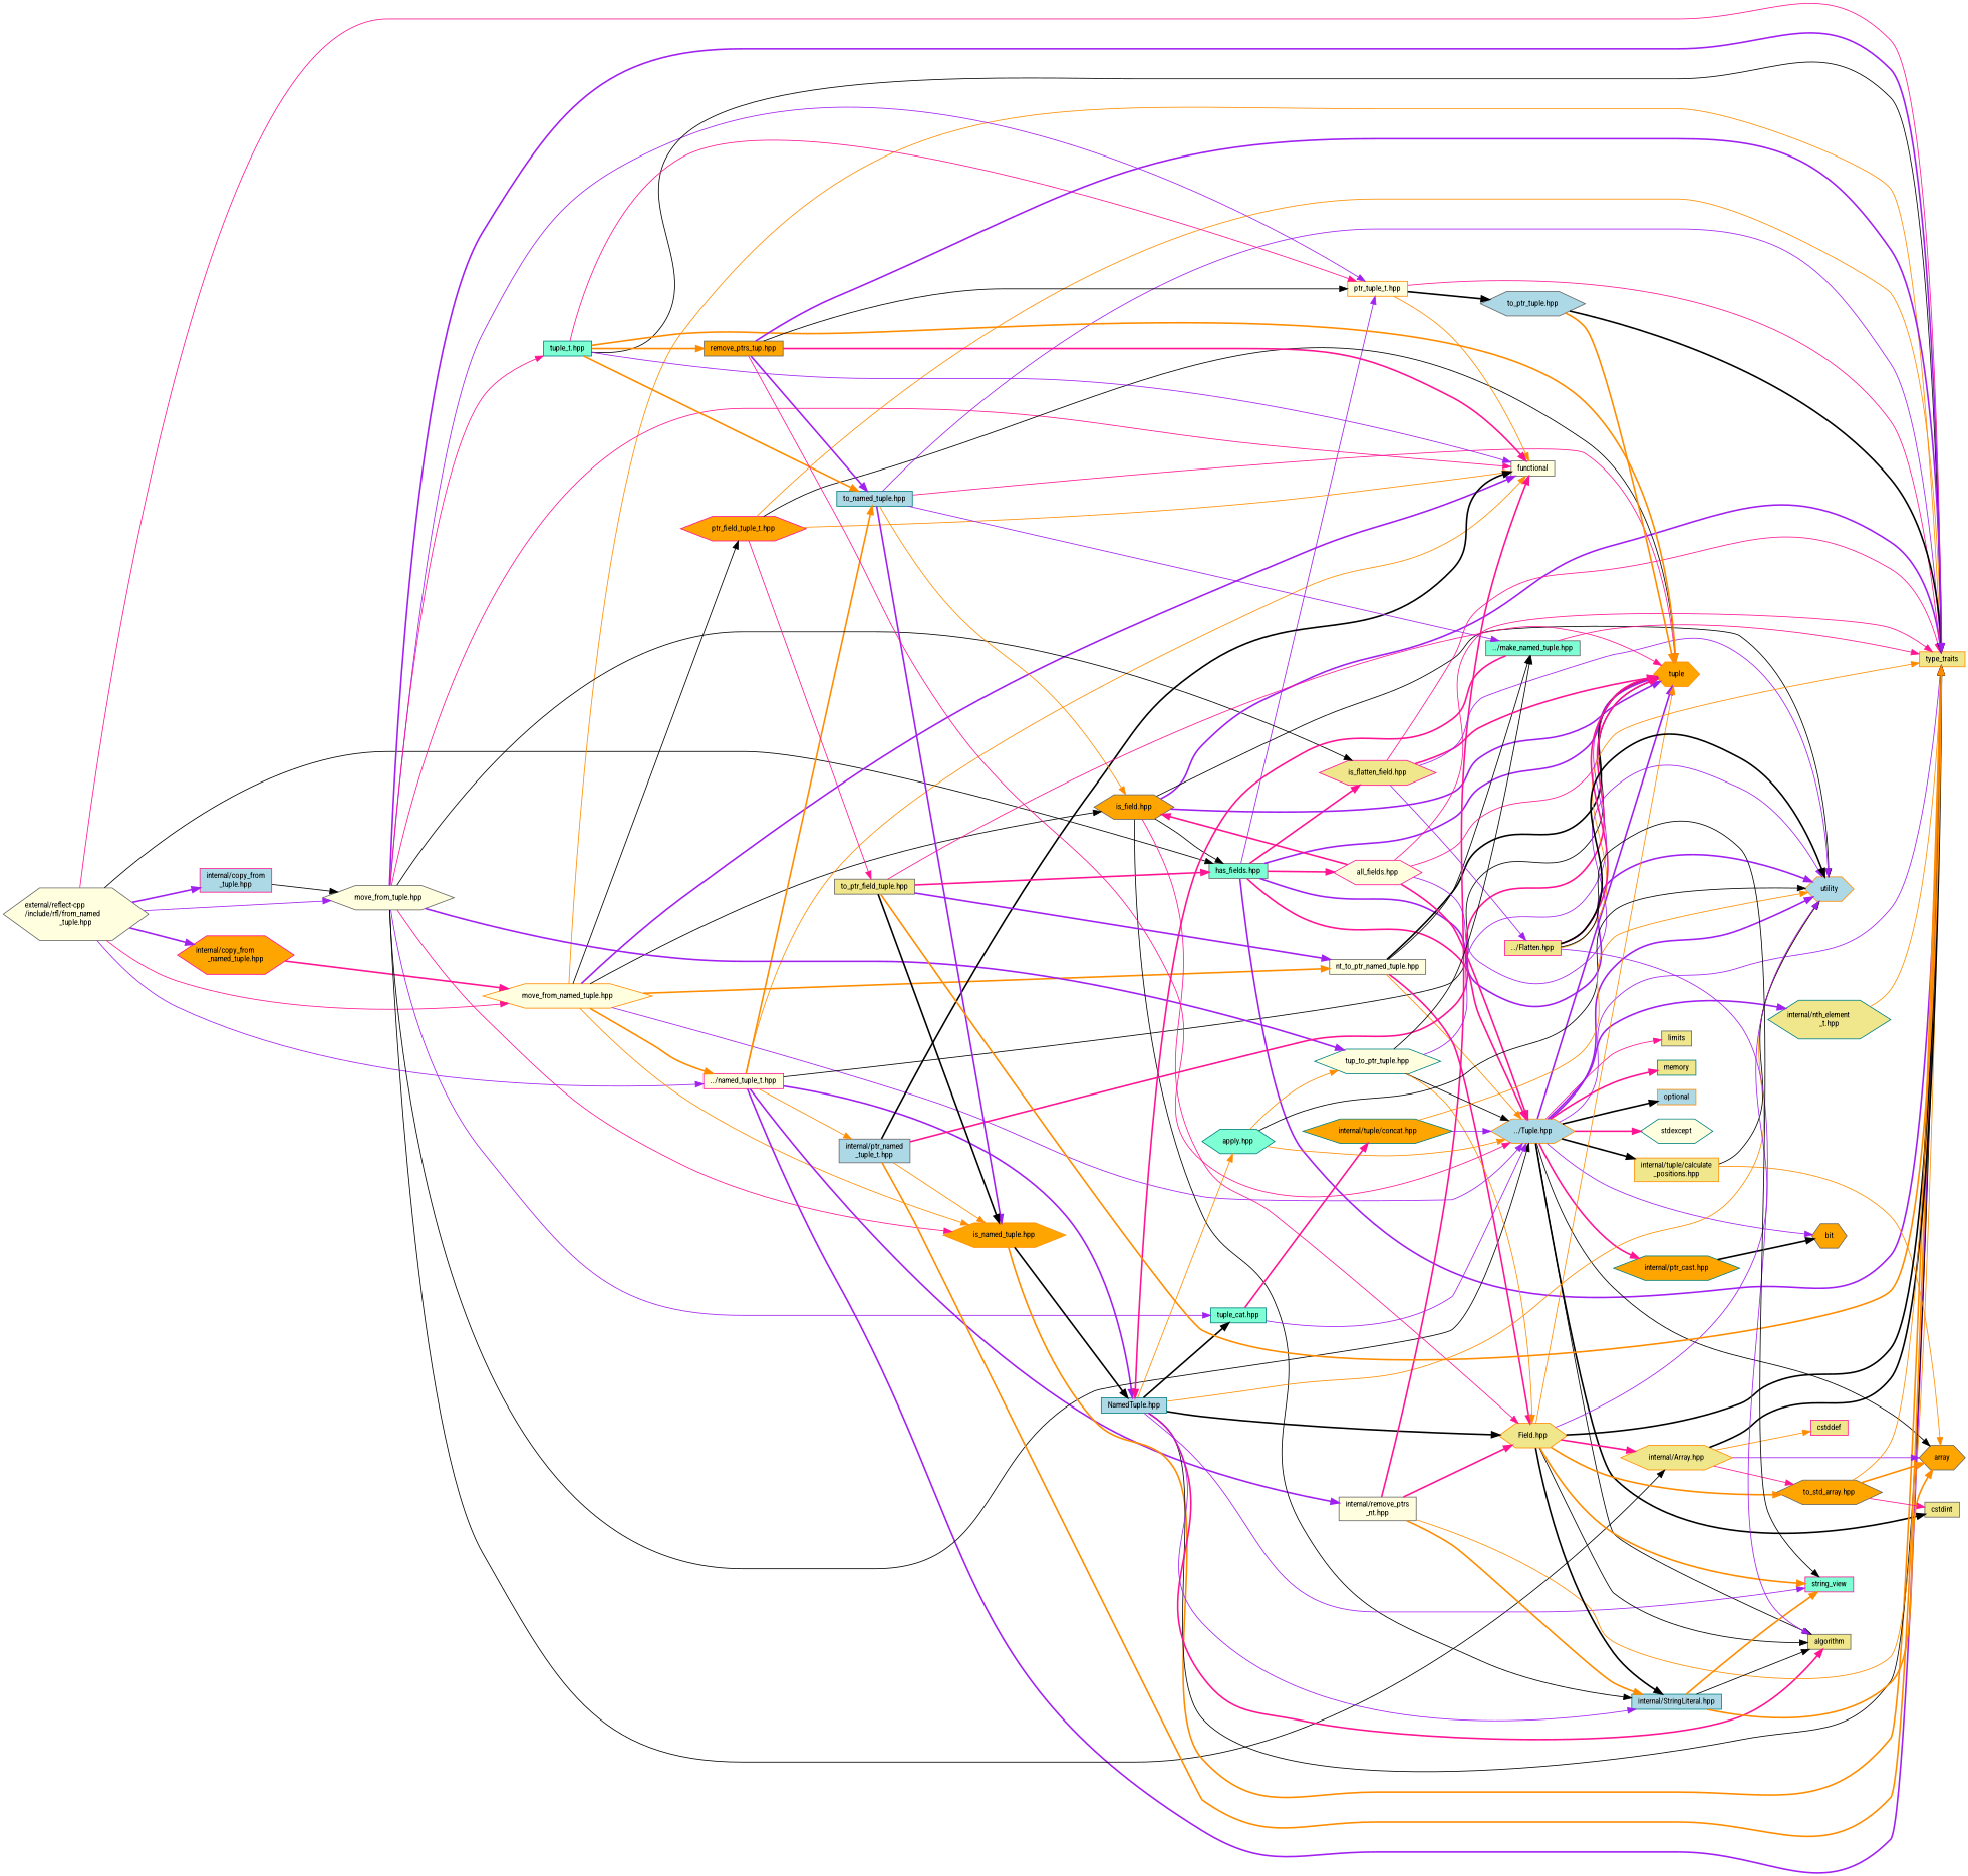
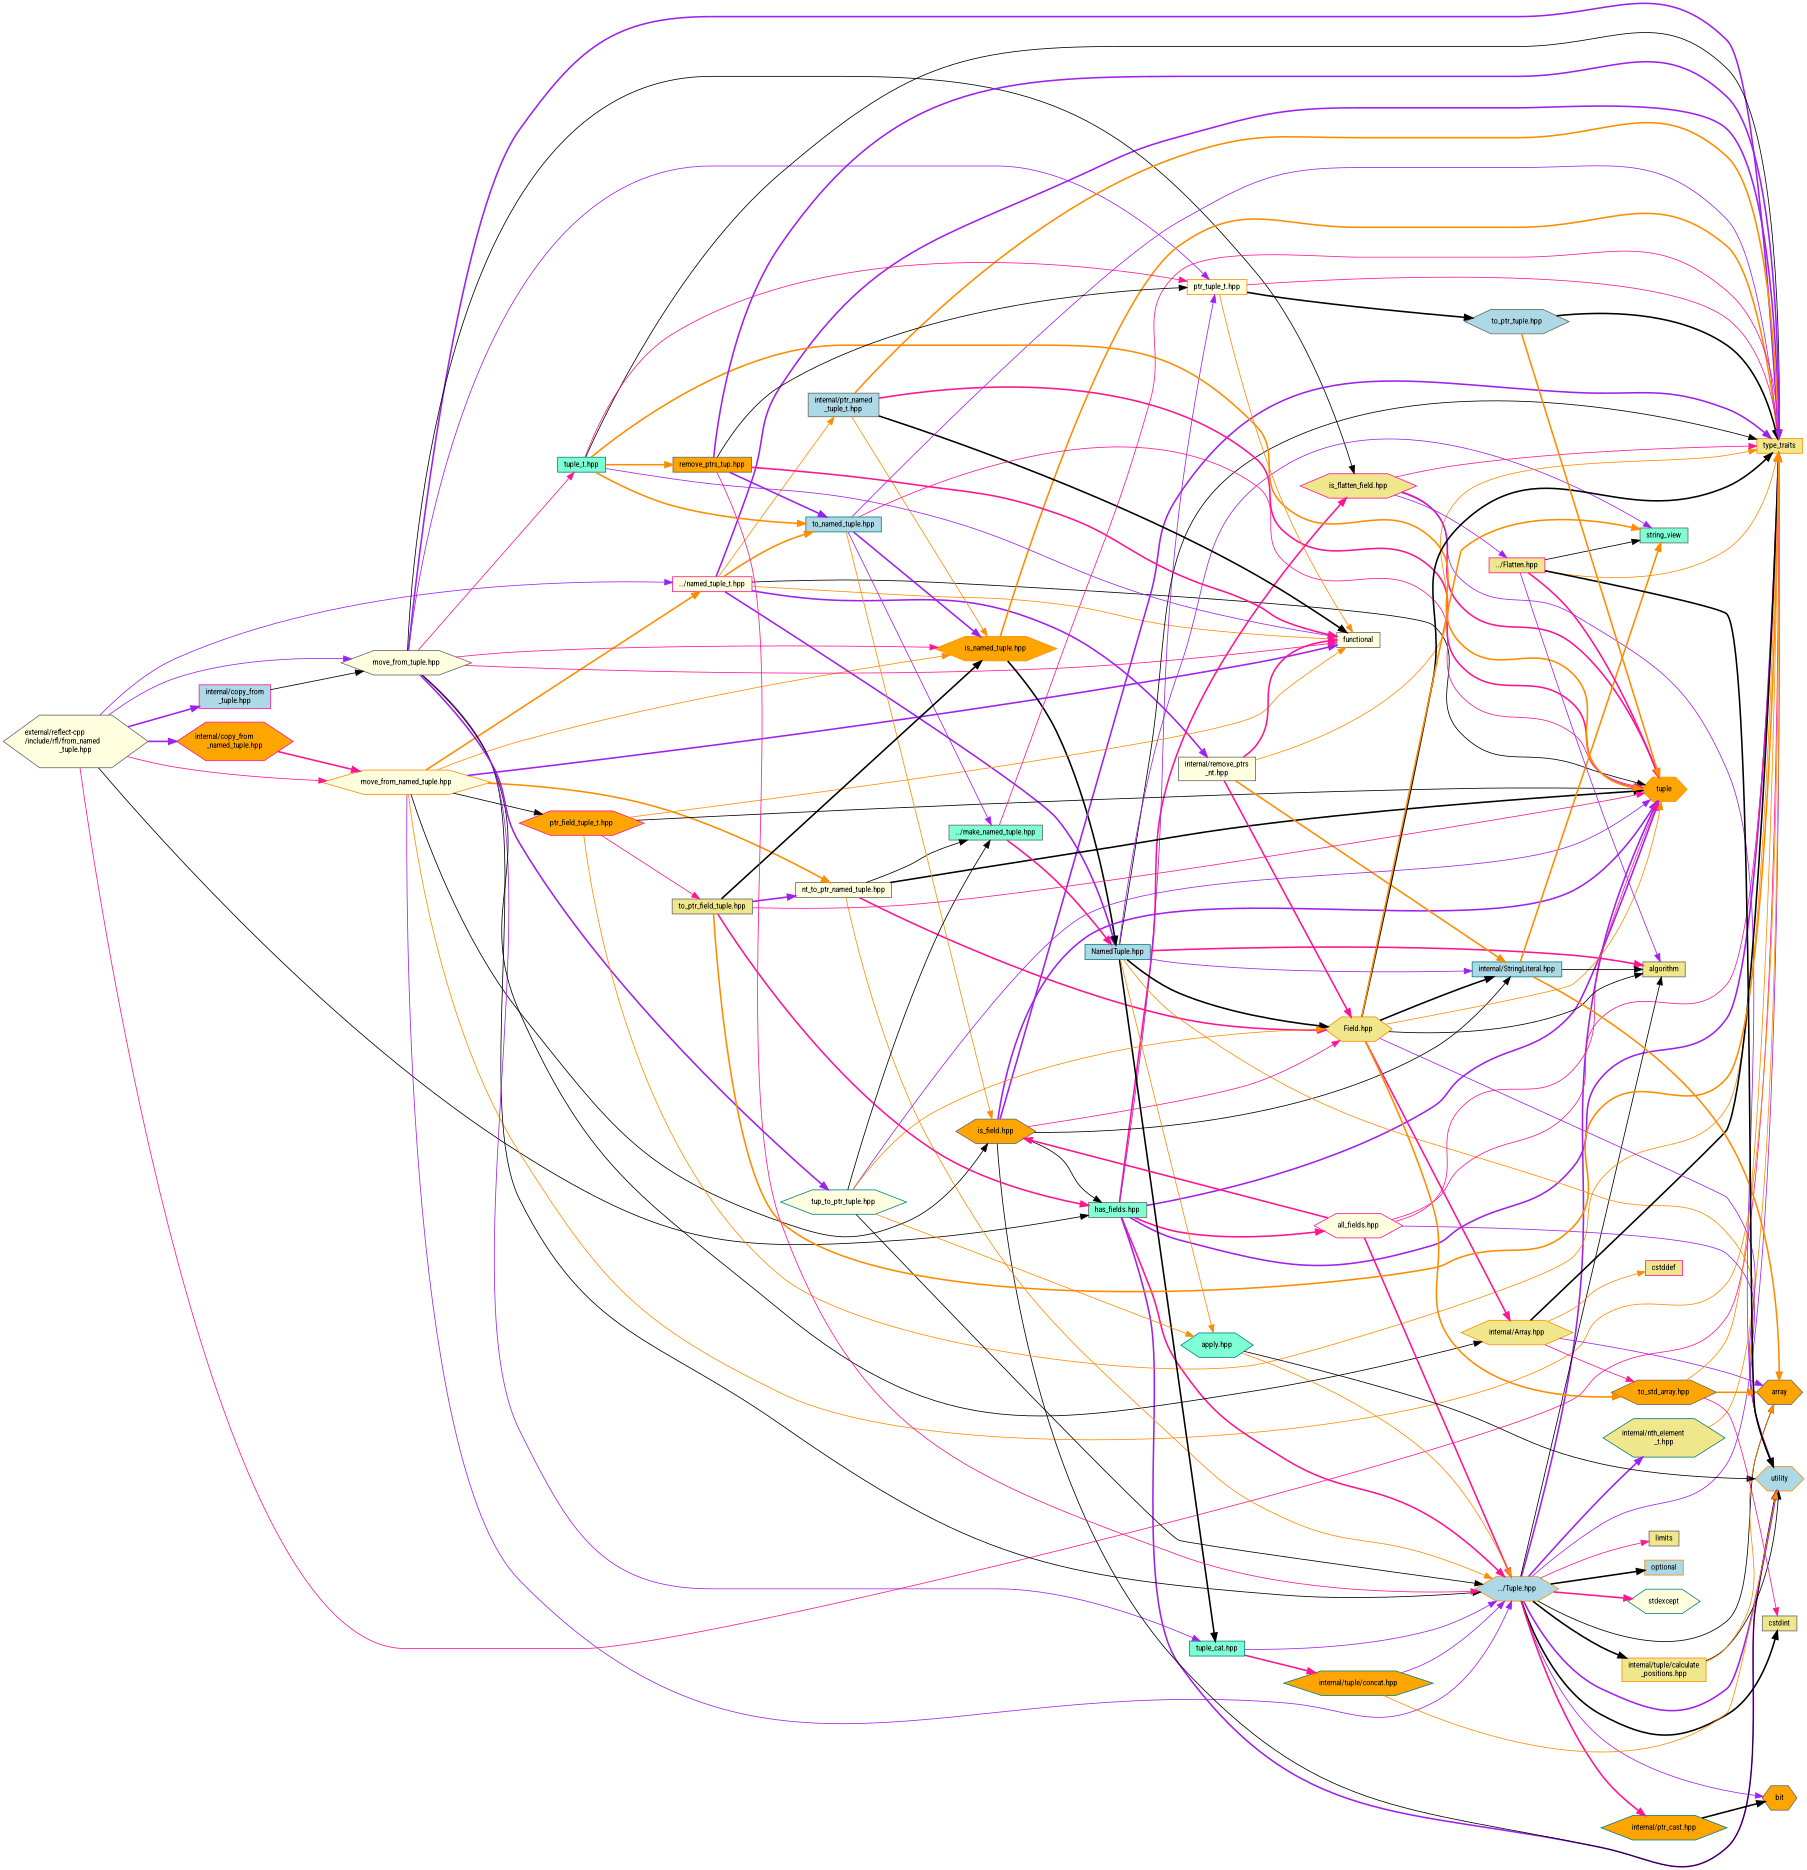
  digraph {
    fontname="Roboto Condensed"
    rankdir=LR
    node [color=gray40 fillcolor=khaki fontname="Roboto Condensed" fontsize=10 shape=box style=filled]
    edge [color=purple fontname="Roboto Condensed" fontsize=10 labelfontname=Helvetica labelfontsize=10 style=solid]
    n1 [fillcolor=lightyellow fontcolor=black height=0.2 label="external/reflect-cpp\l/include/rfl/from_named\l_tuple.hpp" shape=hexagon width=0.4]
    n2 [color=darkorange height=0.2 label=type_traits width=0.4]
    n3 [color=deeppink fillcolor=orange height=0.2 label="internal/copy_from\l_named_tuple.hpp" shape=hexagon width=0.4]
    n4 [color=darkorange fillcolor=lightyellow height=0.2 label="move_from_named_tuple.hpp" shape=hexagon width=0.4]
    n5 [color=deeppink fillcolor=lightyellow height=0.2 label="../named_tuple_t.hpp" width=0.4]
    n6 [fillcolor=aquamarine height=0.2 label="has_fields.hpp" width=0.4]
    n7 [color=deeppink fillcolor=lightblue height=0.2 label="internal/copy_from\l_tuple.hpp" width=0.4]
    n8 [fillcolor=lightyellow height=0.2 label="move_from_tuple.hpp" shape=hexagon width=0.4]
    n9 [fillcolor=lightyellow height=0.2 label=functional width=0.4]
    n10 [color=darkorange fillcolor=lightblue height=0.2 label="../Tuple.hpp" shape=hexagon width=0.4]
    n11 [color=darkorange fillcolor=orange height=0.2 label="is_named_tuple.hpp" shape=hexagon width=0.4]
    n12 [fillcolor=orange height=0.2 label="is_field.hpp" shape=hexagon width=0.4]
    n13 [fillcolor=lightyellow height=0.2 label="nt_to_ptr_named_tuple.hpp" width=0.4]
    n14 [color=deeppink fillcolor=orange height=0.2 label="ptr_field_tuple_t.hpp" shape=hexagon width=0.4]
    n15 [color=darkorange fillcolor=orange height=0.2 label=tuple shape=hexagon width=0.4]
    n16 [color=teal fillcolor=lightblue height=0.2 label="NamedTuple.hpp" width=0.4]
    n17 [fillcolor=lightblue height=0.2 label="internal/ptr_named\l_tuple_t.hpp" width=0.4]
    n18 [fillcolor=lightyellow height=0.2 label="internal/remove_ptrs\l_nt.hpp" width=0.4]
    n19 [color=teal fillcolor=lightblue height=0.2 label="to_named_tuple.hpp" width=0.4]
    n20 [color=darkorange fillcolor=lightblue height=0.2 label=utility shape=hexagon width=0.4]
    n21 [color=deeppink fillcolor=lightyellow height=0.2 label="all_fields.hpp" shape=hexagon width=0.4]
    n22 [color=deeppink height=0.2 label="is_flatten_field.hpp" shape=hexagon width=0.4]
    n23 [color=darkorange fillcolor=lightyellow height=0.2 label="ptr_tuple_t.hpp" width=0.4]
    n24 [color=teal fillcolor=aquamarine height=0.2 label="tuple_cat.hpp" width=0.4]
    n25 [color=darkorange height=0.2 label="internal/Array.hpp" shape=hexagon width=0.4]
    n26 [color=teal fillcolor=lightyellow height=0.2 label="tup_to_ptr_tuple.hpp" shape=hexagon width=0.4]
    n27 [color=teal fillcolor=aquamarine height=0.2 label="tuple_t.hpp" width=0.4]
    n28 [height=0.2 label=algorithm width=0.4]
    n29 [fillcolor=orange height=0.2 label=array shape=hexagon width=0.4]
    n30 [fillcolor=orange height=0.2 label=bit shape=hexagon width=0.4]
    n31 [height=0.2 label=cstdint width=0.4]
    n32 [height=0.2 label=limits width=0.4]
-   n33 [color=teal height=0.2 label=memory width=0.4]
    n34 [color=darkorange fillcolor=lightblue height=0.2 label=optional width=0.4]
    n35 [color=teal fillcolor=lightyellow height=0.2 label=stdexcept shape=hexagon width=0.4]
    n36 [color=teal height=0.2 label="internal/nth_element\l_t.hpp" shape=hexagon width=0.4]
    n37 [color=teal fillcolor=orange height=0.2 label="internal/ptr_cast.hpp" shape=hexagon width=0.4]
    n38 [color=darkorange height=0.2 label="internal/tuple/calculate\l_positions.hpp" width=0.4]
    n39 [color=darkorange height=0.2 label="Field.hpp" shape=hexagon width=0.4]
    n40 [color=teal fillcolor=lightblue height=0.2 label="internal/StringLiteral.hpp" width=0.4]
    n41 [fillcolor=aquamarine height=0.2 label="../make_named_tuple.hpp" width=0.4]
    n42 [height=0.2 label="to_ptr_field_tuple.hpp" width=0.4]
-   n43 [color=deeppink fillcolor=aquamarine height=0.2 label=string_view width=0.4]
+   n43 [fillcolor=aquamarine height=0.2 label=string_view width=0.4]
    n44 [color=teal fillcolor=aquamarine height=0.2 label="apply.hpp" shape=hexagon width=0.4]
    n45 [fillcolor=orange height=0.2 label="to_std_array.hpp" shape=hexagon width=0.4]
    n46 [color=teal fillcolor=orange height=0.2 label="internal/tuple/concat.hpp" shape=hexagon width=0.4]
    n47 [color=deeppink height=0.2 label=cstddef width=0.4]
    n48 [color=deeppink height=0.2 label="../Flatten.hpp" width=0.4]
    n49 [fillcolor=lightblue height=0.2 label="to_ptr_tuple.hpp" shape=hexagon width=0.4]
    n50 [fillcolor=orange height=0.2 label="remove_ptrs_tup.hpp" width=0.4]
    n1 -> n2 [color=deeppink]
    n1 -> n3 [style=bold]
    n1 -> n4 [color=deeppink]
    n1 -> n5
    n1 -> n6 [color=black]
    n1 -> n7 [style=bold]
    n1 -> n8
    n3 -> n4 [color=deeppink style=bold]
    n4 -> n2 [color=darkorange]
    n4 -> n5 [color=darkorange style=bold]
    n4 -> n9 [style=bold]
    n4 -> n10
    n4 -> n11 [color=darkorange]
    n4 -> n12 [color=black]
    n4 -> n13 [color=darkorange style=bold]
    n4 -> n14 [color=black]
    n5 -> n2 [style=bold]
    n5 -> n9 [color=darkorange]
    n5 -> n15 [color=black]
    n5 -> n16 [style=bold]
    n5 -> n17 [color=darkorange]
    n5 -> n18 [style=bold]
    n5 -> n19 [color=darkorange style=bold]
    n6 -> n2 [style=bold]
    n6 -> n10 [color=deeppink style=bold]
    n6 -> n15 [style=bold]
    n6 -> n20 [style=bold]
    n6 -> n21 [color=deeppink style=bold]
    n6 -> n22 [color=deeppink style=bold]
    n6 -> n23
    n7 -> n8 [color=black]
    n8 -> n2 [style=bold]
    n8 -> n9 [color=deeppink]
    n8 -> n10 [color=black]
    n8 -> n11 [color=deeppink]
    n8 -> n22 [color=black]
    n8 -> n23
    n8 -> n24
    n8 -> n25 [color=black]
    n8 -> n26 [style=bold]
    n8 -> n27 [color=deeppink]
    n10 -> n2
    n10 -> n15 [style=bold]
    n10 -> n20 [style=bold]
    n10 -> n28 [color=black]
    n10 -> n29 [color=black]
    n10 -> n30
    n10 -> n31 [color=black style=bold]
    n10 -> n32 [color=deeppink]
-   n10 -> n33 [color=deeppink style=bold]
    n10 -> n34 [color=black style=bold]
    n10 -> n35 [color=deeppink style=bold]
    n10 -> n36 [style=bold]
    n10 -> n37 [color=deeppink style=bold]
    n10 -> n38 [color=black style=bold]
    n11 -> n2 [color=darkorange style=bold]
    n11 -> n16 [color=black style=bold]
    n12 -> n2 [style=bold]
    n12 -> n6 [color=black]
    n12 -> n15 [style=bold]
    n12 -> n20 [color=black]
    n12 -> n39 [color=deeppink]
    n12 -> n40 [color=black]
    n13 -> n10 [color=darkorange]
    n13 -> n15 [color=black style=bold]
    n13 -> n39 [color=deeppink style=bold]
    n13 -> n41 [color=black]
    n14 -> n2 [color=darkorange]
    n14 -> n9 [color=darkorange]
    n14 -> n15 [color=black]
    n14 -> n42 [color=deeppink]
    n16 -> n2 [color=black]
    n16 -> n20 [color=darkorange]
    n16 -> n24 [color=black style=bold]
    n16 -> n28 [color=deeppink style=bold]
    n16 -> n39 [color=black style=bold]
    n16 -> n40
    n16 -> n43
    n16 -> n44 [color=darkorange]
    n17 -> n2 [color=darkorange style=bold]
    n17 -> n9 [color=black style=bold]
    n17 -> n11 [color=darkorange]
    n17 -> n15 [color=deeppink style=bold]
    n18 -> n2 [color=darkorange]
    n18 -> n9 [color=deeppink style=bold]
    n18 -> n39 [color=deeppink style=bold]
    n18 -> n40 [color=darkorange style=bold]
    n19 -> n2
    n19 -> n11 [style=bold]
    n19 -> n12 [color=darkorange]
    n19 -> n15 [color=deeppink]
    n19 -> n41
    n21 -> n2 [color=deeppink]
    n21 -> n10 [color=deeppink style=bold]
    n21 -> n12 [color=deeppink style=bold]
    n21 -> n15 [color=deeppink]
    n21 -> n20
    n22 -> n2 [color=deeppink]
    n22 -> n15 [color=deeppink style=bold]
    n22 -> n20
    n22 -> n48
    n23 -> n2 [color=deeppink]
    n23 -> n9 [color=darkorange]
    n23 -> n49 [color=black style=bold]
    n24 -> n10
    n24 -> n46 [color=deeppink style=bold]
    n25 -> n2 [color=black style=bold]
    n25 -> n29
    n25 -> n45 [color=deeppink]
    n25 -> n47 [color=darkorange]
    n26 -> n10 [color=black]
    n26 -> n15
    n26 -> n39 [color=darkorange]
    n26 -> n41 [color=black]
-   n44 -> n26 [color=darkorange]
+   n26 -> n44 [color=darkorange]
    n27 -> n2 [color=black]
    n27 -> n9
    n27 -> n15 [color=darkorange style=bold]
    n27 -> n19 [color=darkorange style=bold]
    n27 -> n23 [color=deeppink]
    n27 -> n50 [color=darkorange style=bold]
    n36 -> n2 [color=darkorange]
    n37 -> n30 [color=black style=bold]
    n38 -> n20 [color=black]
    n38 -> n29 [color=darkorange]
    n39 -> n2 [color=black style=bold]
    n39 -> n15 [color=darkorange]
    n39 -> n20
    n39 -> n25 [color=deeppink style=bold]
    n39 -> n28 [color=black]
    n39 -> n40 [color=black style=bold]
    n39 -> n43 [color=darkorange style=bold]
    n39 -> n45 [color=darkorange style=bold]
    n40 -> n28 [color=black]
    n40 -> n29 [color=darkorange style=bold]
    n40 -> n43 [color=darkorange style=bold]
    n41 -> n2 [color=deeppink]
    n41 -> n16 [color=deeppink style=bold]
    n42 -> n2 [color=darkorange style=bold]
    n42 -> n6 [color=deeppink style=bold]
    n42 -> n11 [color=black style=bold]
    n42 -> n13 [style=bold]
    n42 -> n15 [color=deeppink]
    n44 -> n10 [color=darkorange]
    n44 -> n20 [color=black]
    n45 -> n2 [color=darkorange]
    n45 -> n29 [color=darkorange style=bold]
    n45 -> n31 [color=deeppink]
    n46 -> n10
    n46 -> n20 [color=darkorange]
    n48 -> n2 [color=darkorange]
    n48 -> n15 [color=deeppink style=bold]
    n48 -> n20 [color=black style=bold]
    n48 -> n28
    n48 -> n43 [color=black]
    n49 -> n2 [color=black style=bold]
    n49 -> n15 [color=darkorange style=bold]
    n50 -> n2 [style=bold]
    n50 -> n9 [color=deeppink style=bold]
    n50 -> n10 [color=deeppink]
    n50 -> n19 [style=bold]
    n50 -> n23 [color=black]
  }
